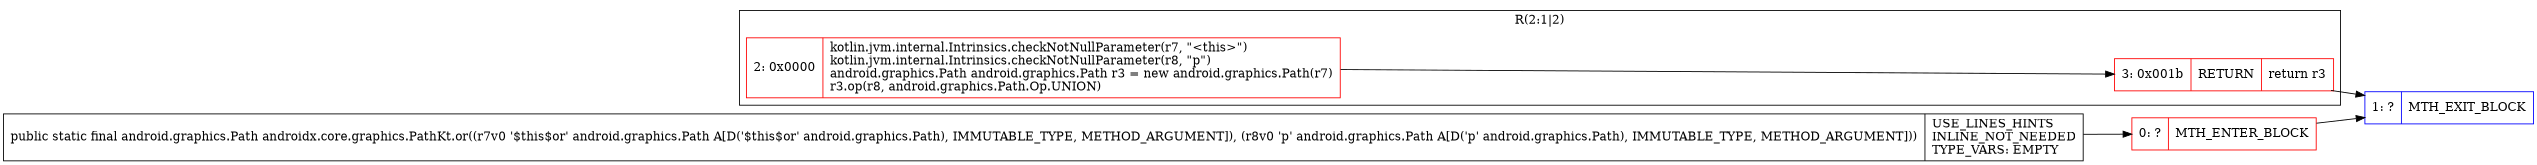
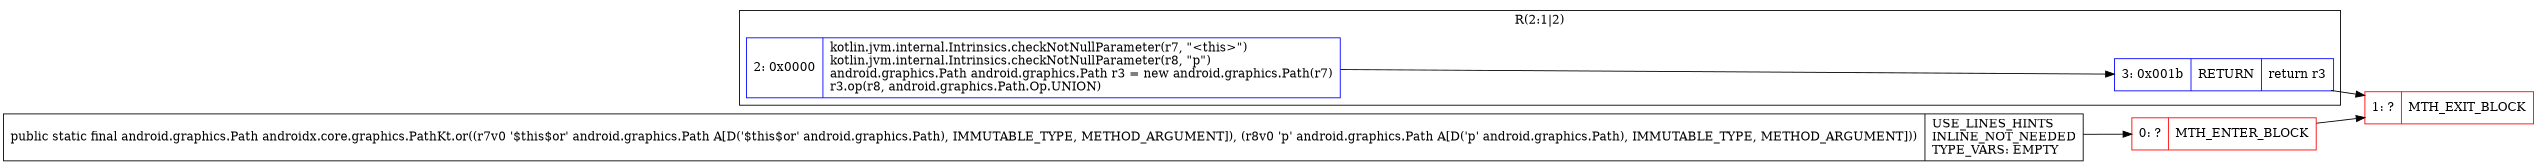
  digraph {
    rankdir=LR
    node [color=blue shape=record]
-   n1 [color=red label="{2\:\ 0x0000|kotlin.jvm.internal.Intrinsics.checkNotNullParameter(r7, \"\<this\>\")\lkotlin.jvm.internal.Intrinsics.checkNotNullParameter(r8, \"p\")\landroid.graphics.Path android.graphics.Path r3 = new android.graphics.Path(r7)\lr3.op(r8, android.graphics.Path.Op.UNION)\l}"]
-   n2 [color=red label="{3\:\ 0x001b|RETURN\l|return r3\l}"]
-   n3 [label="{1\:\ ?|MTH_EXIT_BLOCK\l}"]
+   n1 [label="{2\:\ 0x0000|kotlin.jvm.internal.Intrinsics.checkNotNullParameter(r7, \"\<this\>\")\lkotlin.jvm.internal.Intrinsics.checkNotNullParameter(r8, \"p\")\landroid.graphics.Path android.graphics.Path r3 = new android.graphics.Path(r7)\lr3.op(r8, android.graphics.Path.Op.UNION)\l}"]
+   n2 [label="{3\:\ 0x001b|RETURN\l|return r3\l}"]
+   n3 [color=red label="{1\:\ ?|MTH_EXIT_BLOCK\l}"]
    n4 [color=red label="{0\:\ ?|MTH_ENTER_BLOCK\l}"]
    n5 [label="{public static final android.graphics.Path androidx.core.graphics.PathKt.or((r7v0 '$this$or' android.graphics.Path A[D('$this$or' android.graphics.Path), IMMUTABLE_TYPE, METHOD_ARGUMENT]), (r8v0 'p' android.graphics.Path A[D('p' android.graphics.Path), IMMUTABLE_TYPE, METHOD_ARGUMENT]))  | USE_LINES_HINTS\lINLINE_NOT_NEEDED\lTYPE_VARS: EMPTY\l}" color=""]
    subgraph cluster_1 {
      label="R(2:1|2)"
      n1
      n2
    }
    n1 -> n2
    n2 -> n3
    n4 -> n3
    n5 -> n4
  }
